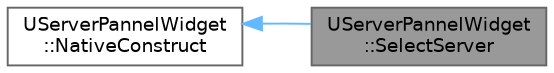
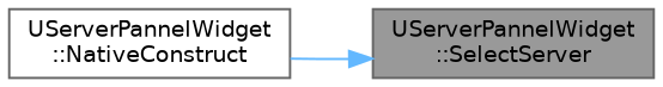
  digraph {
    rankdir=RL
    node [fontname=Helvetica fontsize=10 shape=box style=filled]
    n1 [color=gray40 fillcolor=grey60 fontcolor=black height=0.2 label="UServerPannelWidget\l::SelectServer" width=0.4]
    n2 [color=grey40 fillcolor=white height=0.2 label="UServerPannelWidget\l::NativeConstruct" width=0.4]
-   n2 -> n1 [color=steelblue1 dir=back fontname=Helvetica fontsize=10 labelfontname=Helvetica labelfontsize=10 style=solid]
+   n1 -> n2 [color=steelblue1 dir=back fontname=Helvetica fontsize=10 labelfontname=Helvetica labelfontsize=10 style=solid]
  }
